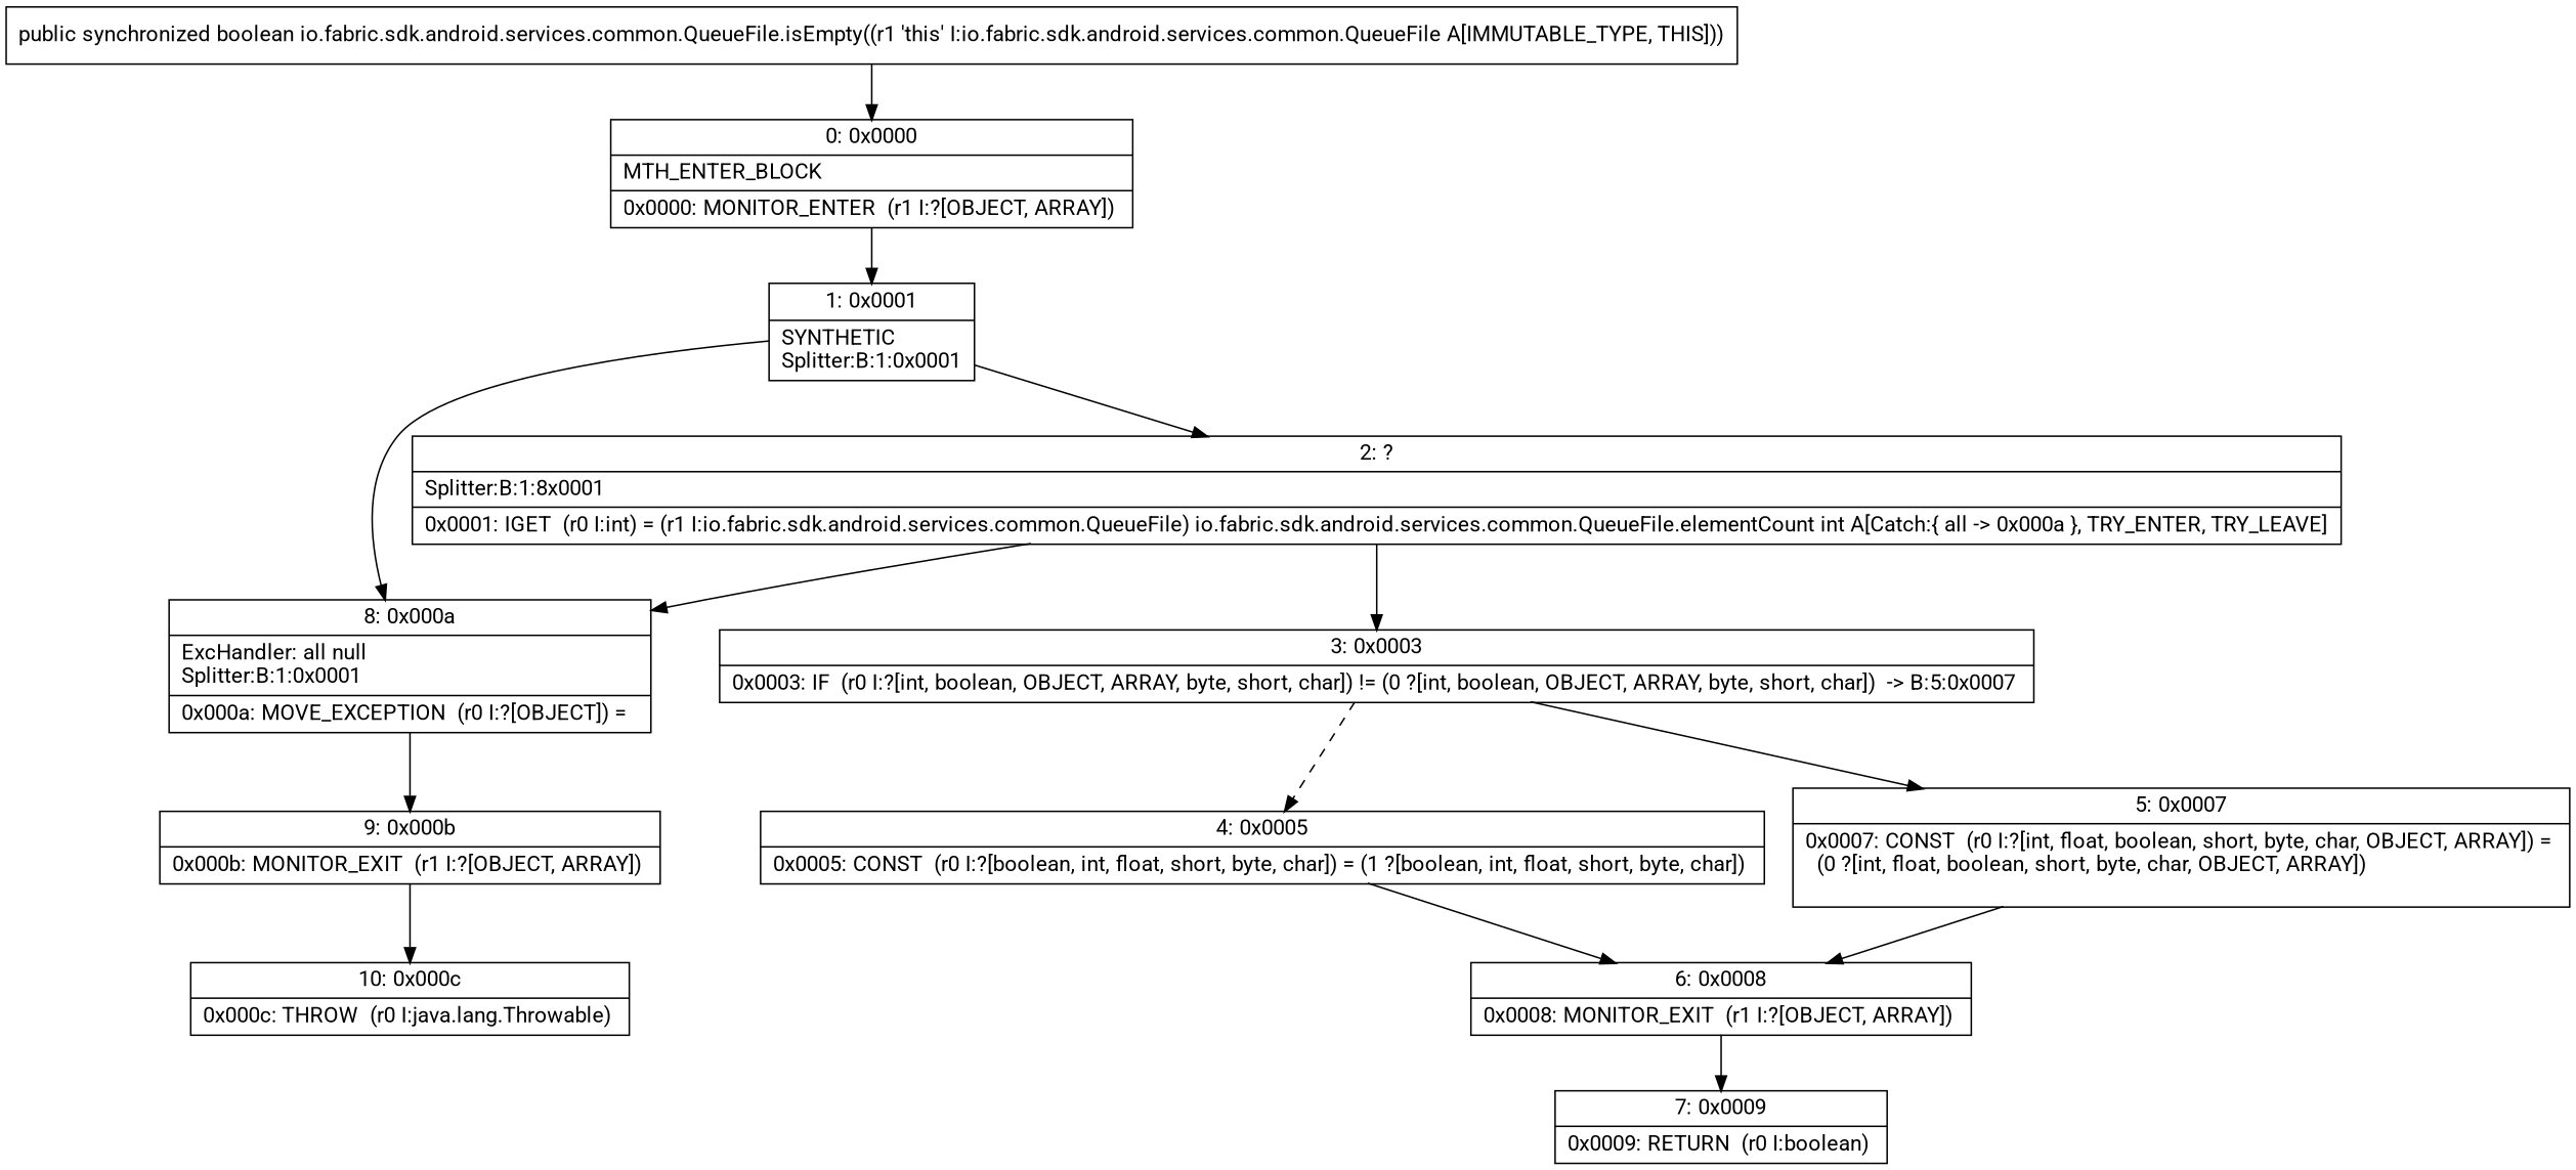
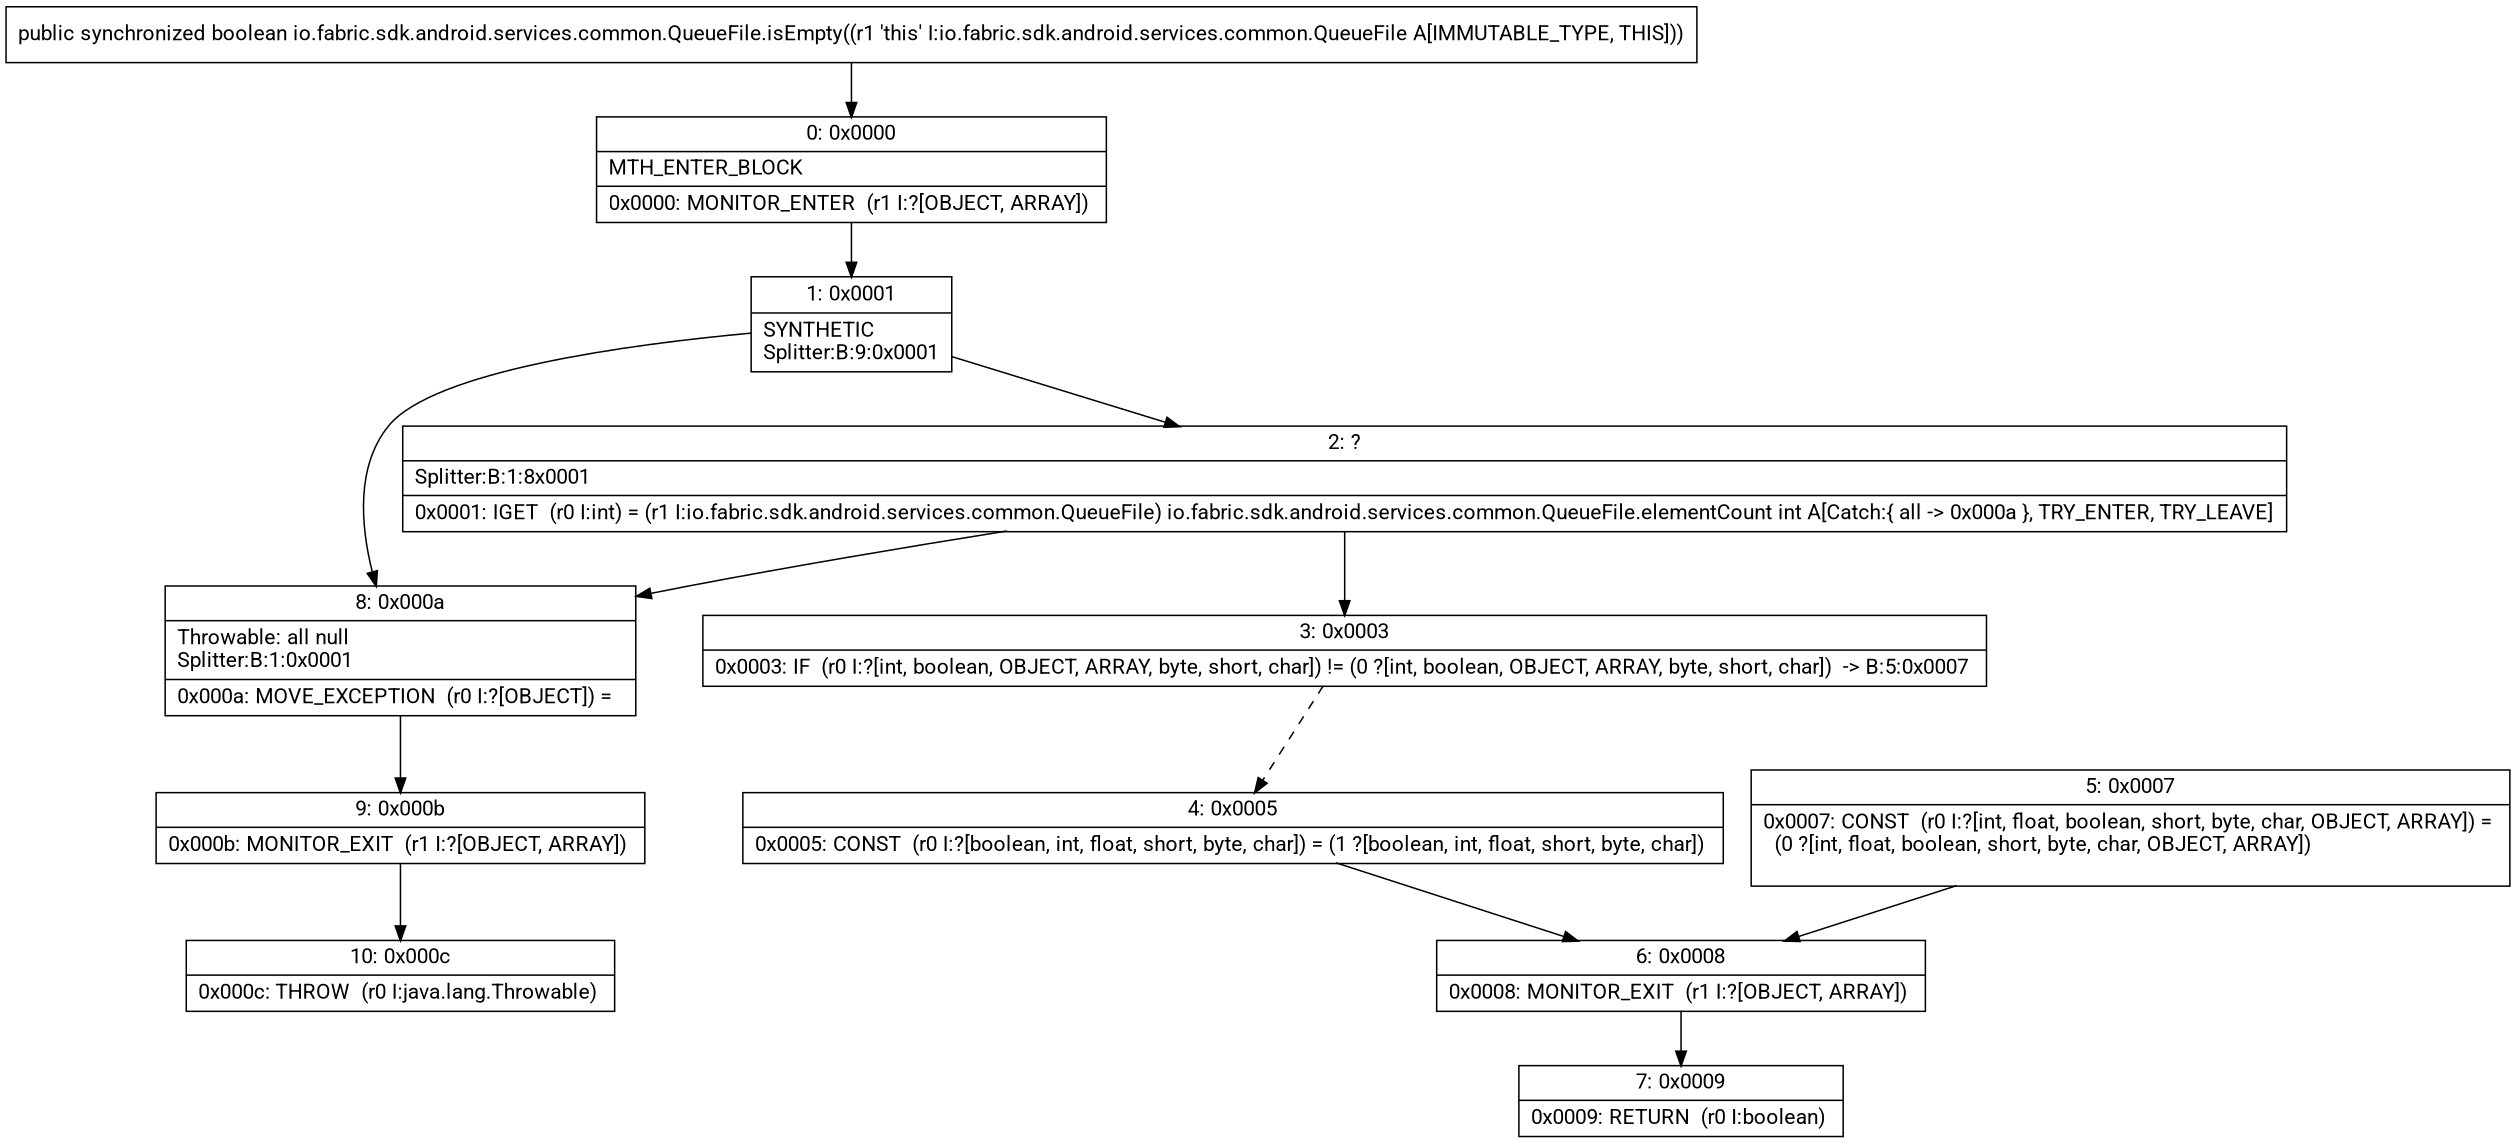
  digraph {
    fontname=Roboto
    node [fontname=Roboto shape=record]
    edge [fontname=Roboto]
    n1 [label="{0\:\ 0x0000|MTH_ENTER_BLOCK\l|0x0000: MONITOR_ENTER  (r1 I:?[OBJECT, ARRAY]) \l}"]
-   n2 [label="{1\:\ 0x0001|SYNTHETIC\lSplitter:B:1:0x0001\l}"]
+   n2 [label="{1\:\ 0x0001|SYNTHETIC\lSplitter:B:9:0x0001\l}"]
    n3 [label="{2\:\ ?|Splitter:B:1:8x0001\l|0x0001: IGET  (r0 I:int) = (r1 I:io.fabric.sdk.android.services.common.QueueFile) io.fabric.sdk.android.services.common.QueueFile.elementCount int A[Catch:\{ all \-\> 0x000a \}, TRY_ENTER, TRY_LEAVE]\l}"]
-   n4 [label="{8\:\ 0x000a|ExcHandler: all null\lSplitter:B:1:0x0001\l|0x000a: MOVE_EXCEPTION  (r0 I:?[OBJECT]) =  \l}"]
+   n4 [label="{8\:\ 0x000a|Throwable: all null\lSplitter:B:1:0x0001\l|0x000a: MOVE_EXCEPTION  (r0 I:?[OBJECT]) =  \l}"]
    n5 [label="{3\:\ 0x0003|0x0003: IF  (r0 I:?[int, boolean, OBJECT, ARRAY, byte, short, char]) != (0 ?[int, boolean, OBJECT, ARRAY, byte, short, char])  \-\> B:5:0x0007 \l}"]
    n6 [label="{9\:\ 0x000b|0x000b: MONITOR_EXIT  (r1 I:?[OBJECT, ARRAY]) \l}"]
    n7 [label="{4\:\ 0x0005|0x0005: CONST  (r0 I:?[boolean, int, float, short, byte, char]) = (1 ?[boolean, int, float, short, byte, char]) \l}"]
    n8 [label="{5\:\ 0x0007|0x0007: CONST  (r0 I:?[int, float, boolean, short, byte, char, OBJECT, ARRAY]) = \l  (0 ?[int, float, boolean, short, byte, char, OBJECT, ARRAY])\l \l}"]
    n9 [label="{6\:\ 0x0008|0x0008: MONITOR_EXIT  (r1 I:?[OBJECT, ARRAY]) \l}"]
    n10 [label="{7\:\ 0x0009|0x0009: RETURN  (r0 I:boolean) \l}"]
    n11 [label="{10\:\ 0x000c|0x000c: THROW  (r0 I:java.lang.Throwable) \l}"]
    n12 [label="{public synchronized boolean io.fabric.sdk.android.services.common.QueueFile.isEmpty((r1 'this' I:io.fabric.sdk.android.services.common.QueueFile A[IMMUTABLE_TYPE, THIS])) }"]
    n1 -> n2
    n2 -> n3
    n2 -> n4
    n3 -> n4
    n3 -> n5
    n4 -> n6
    n5 -> n7 [style=dashed]
-   n5 -> n8
    n6 -> n11
    n7 -> n9
    n8 -> n9
    n9 -> n10
    n12 -> n1
  }
